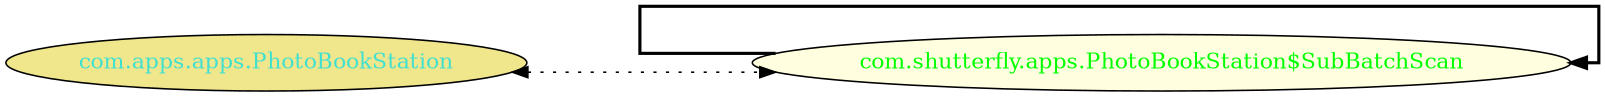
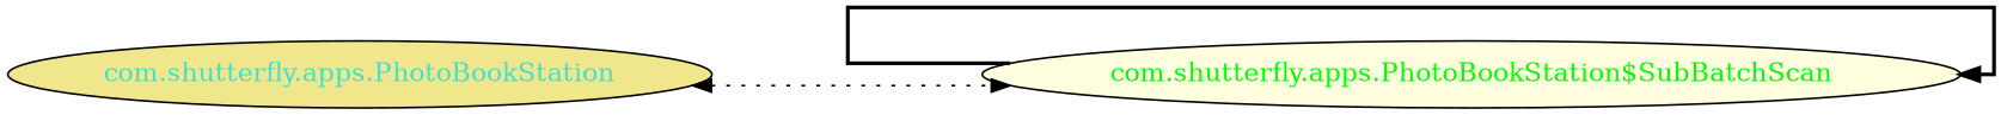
  digraph {
    concentrate=true
    rankdir=LR
    ranksep=2.0
    splines=ortho
    node [style=filled]
    "com.shutterfly.apps.PhotoBookStation$SubBatchScan" [fontcolor=green fillcolor=lightyellow]
-   "com.shutterfly.apps.PhotoBookStation" [fontcolor=turquoise fillcolor=khaki label="com.apps.apps.PhotoBookStation"]
+   "com.shutterfly.apps.PhotoBookStation" [fontcolor=turquoise fillcolor=khaki]
    "com.shutterfly.apps.PhotoBookStation$SubBatchScan" -> "com.shutterfly.apps.PhotoBookStation$SubBatchScan" [style=bold arrowhead=normal]
    "com.shutterfly.apps.PhotoBookStation" -> "com.shutterfly.apps.PhotoBookStation$SubBatchScan" [dir=both style=dotted]
  }
